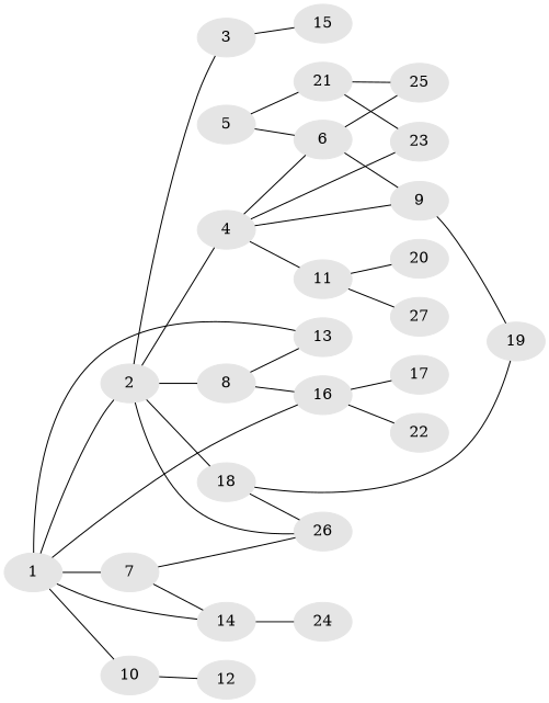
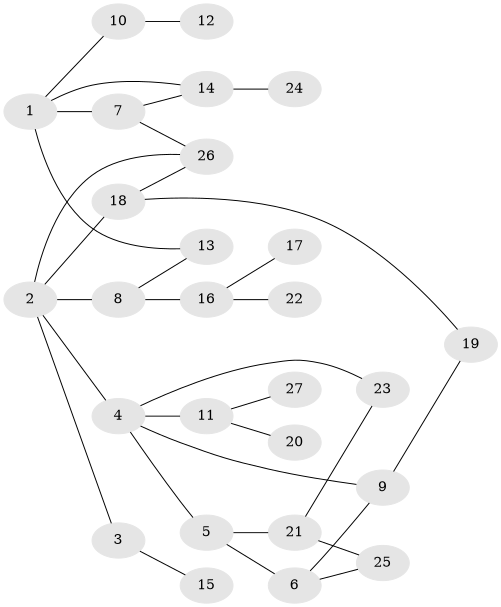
  graph {
    rankdir=LR
    node [color=gray90 style=filled]
    edge [weight=1.0]
    1
    2
    7
    10
    13
    14
    16
    3
    4
    8
    18
    26
    12
    24
    22
    17
    15
    5
    9
    11
    23
    19
    6
    21
    20
    27
    25
-   1 -- 2
    1 -- 7 [weight=2.0]
    1 -- 10
    1 -- 13
    1 -- 14
-   1 -- 16
    2 -- 3
    2 -- 4
    2 -- 8 [weight=2.0]
    2 -- 18
    2 -- 26
    7 -- 14
    7 -- 26
    10 -- 12
    14 -- 24
    16 -- 22
    16 -- 17
    3 -- 15
-   4 -- 6
+   4 -- 5
    4 -- 9
    4 -- 11
    4 -- 23
    8 -- 13
    8 -- 16 [weight=3.0]
    18 -- 26
    18 -- 19
    5 -- 6
    5 -- 21
    9 -- 19
    11 -- 20
    11 -- 27
    6 -- 9
    6 -- 25
    21 -- 23
    21 -- 25
  }
